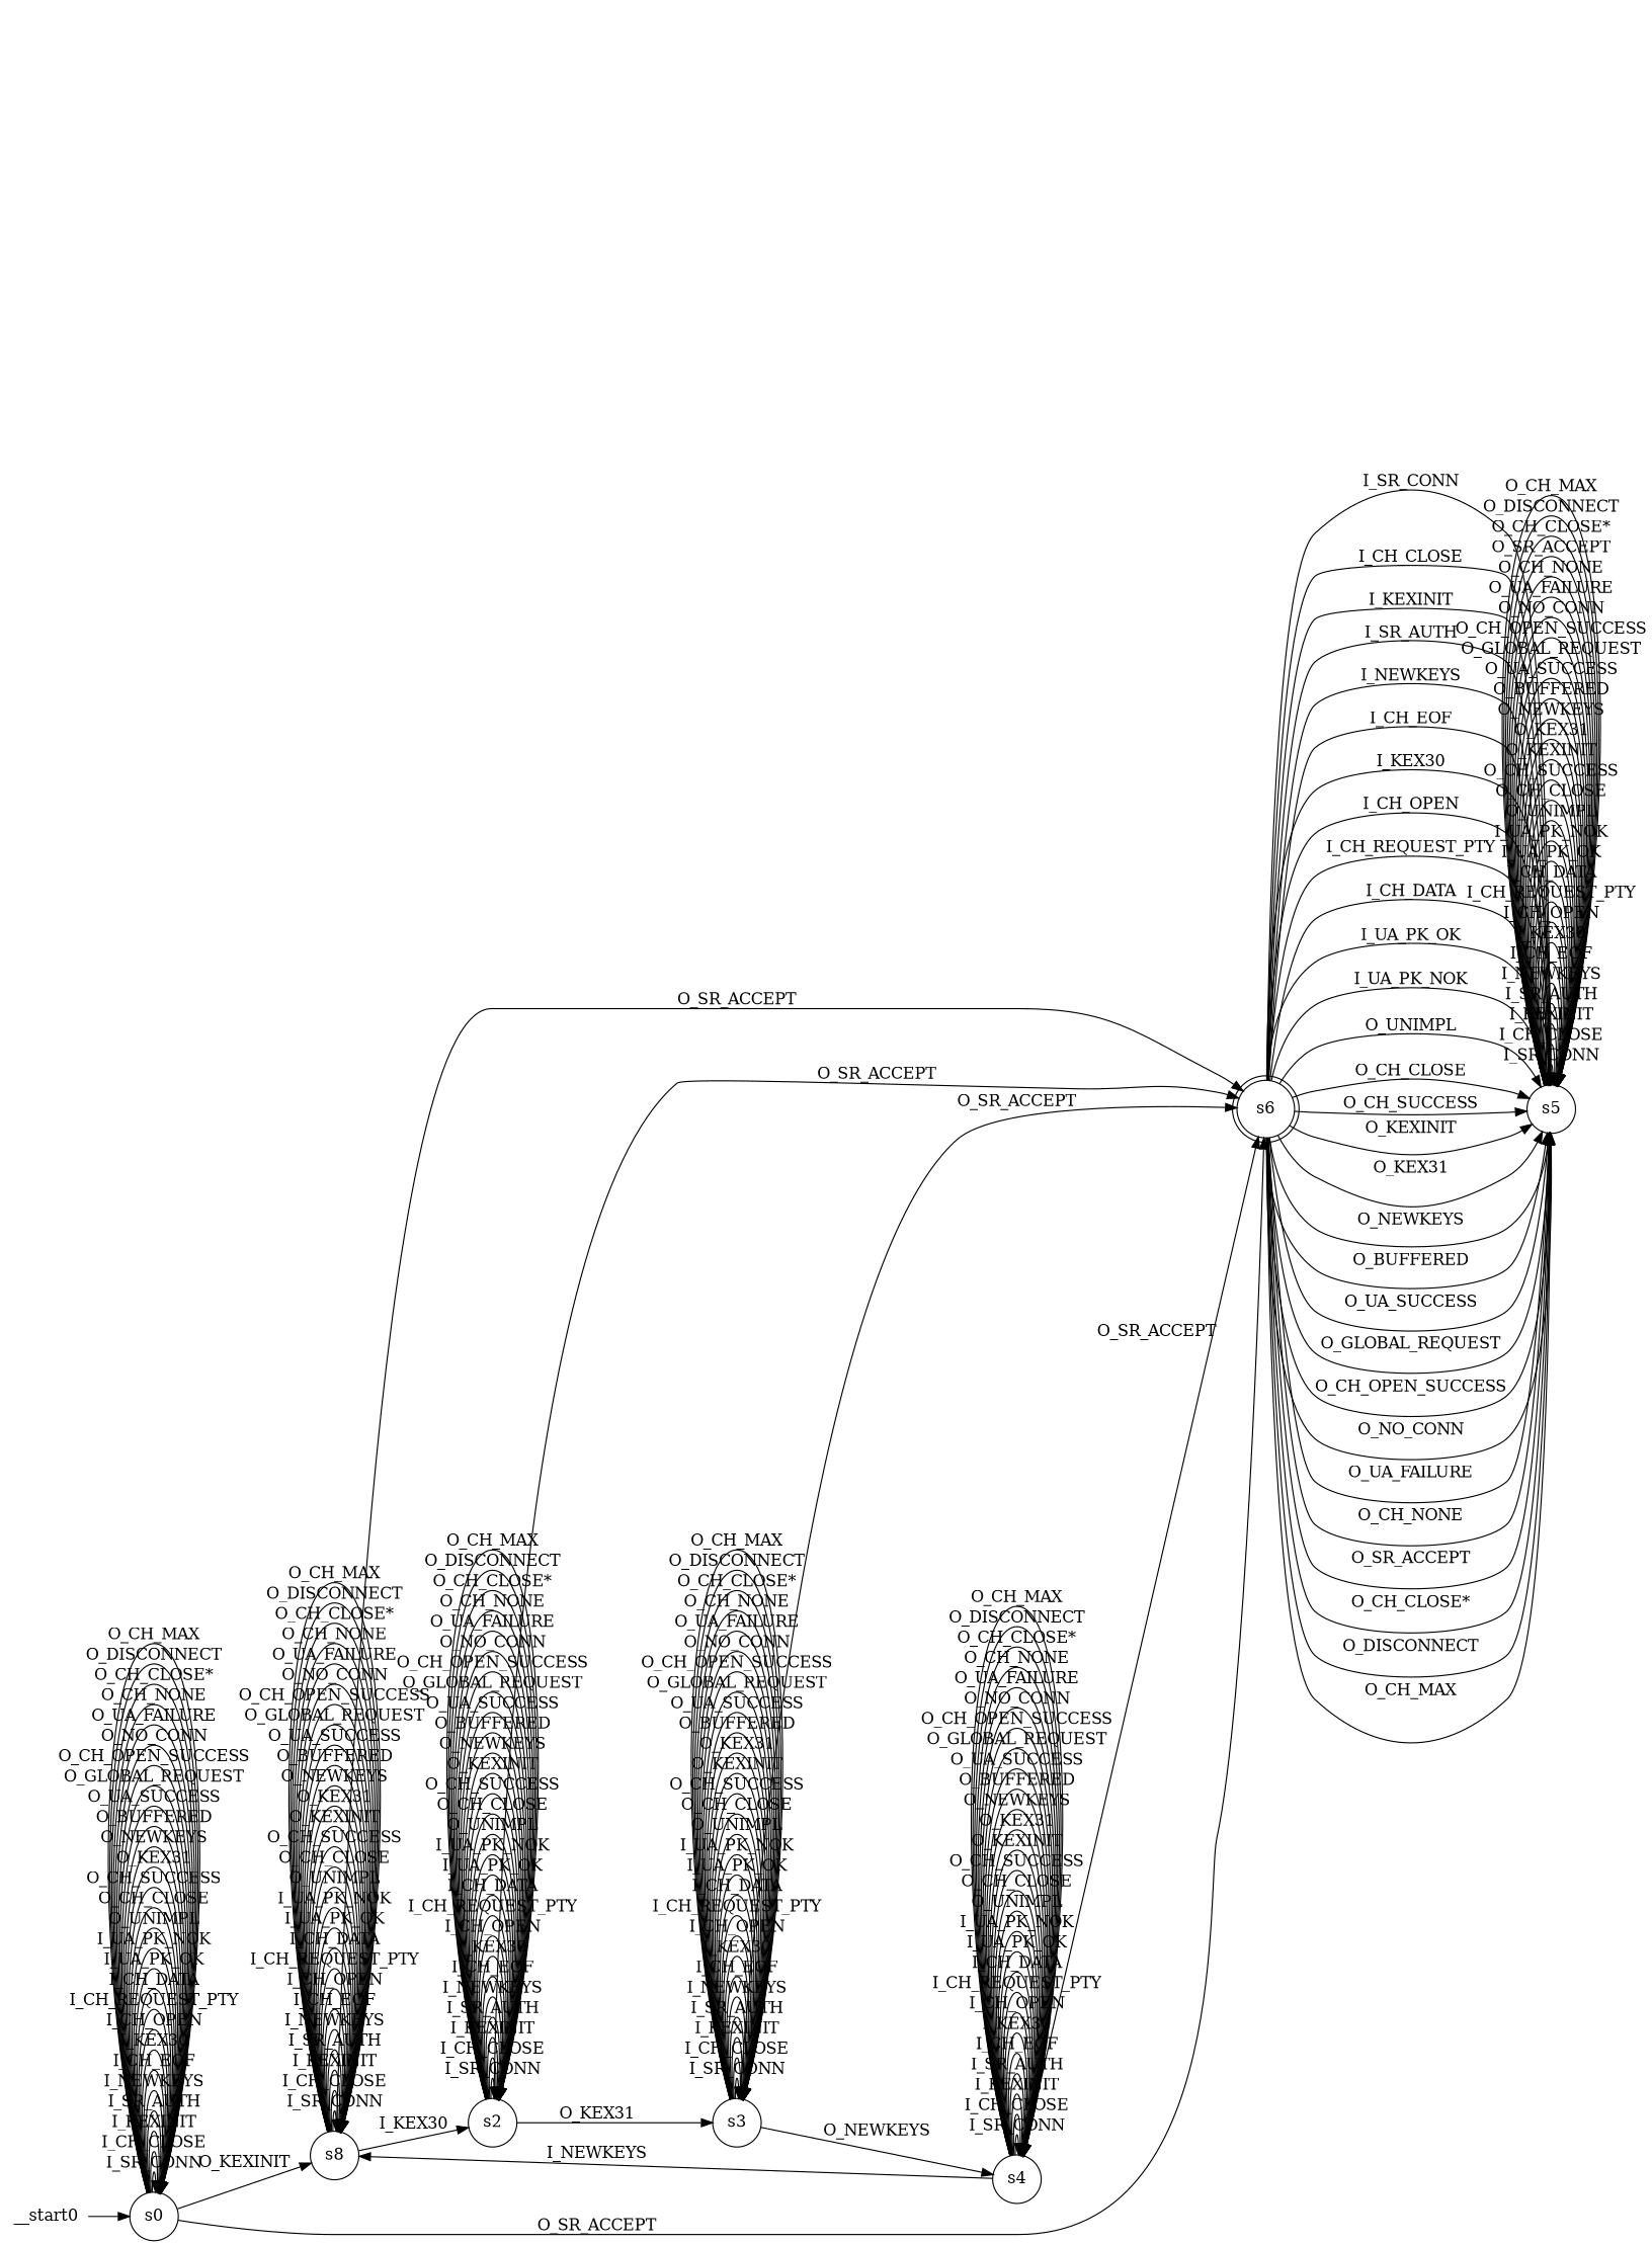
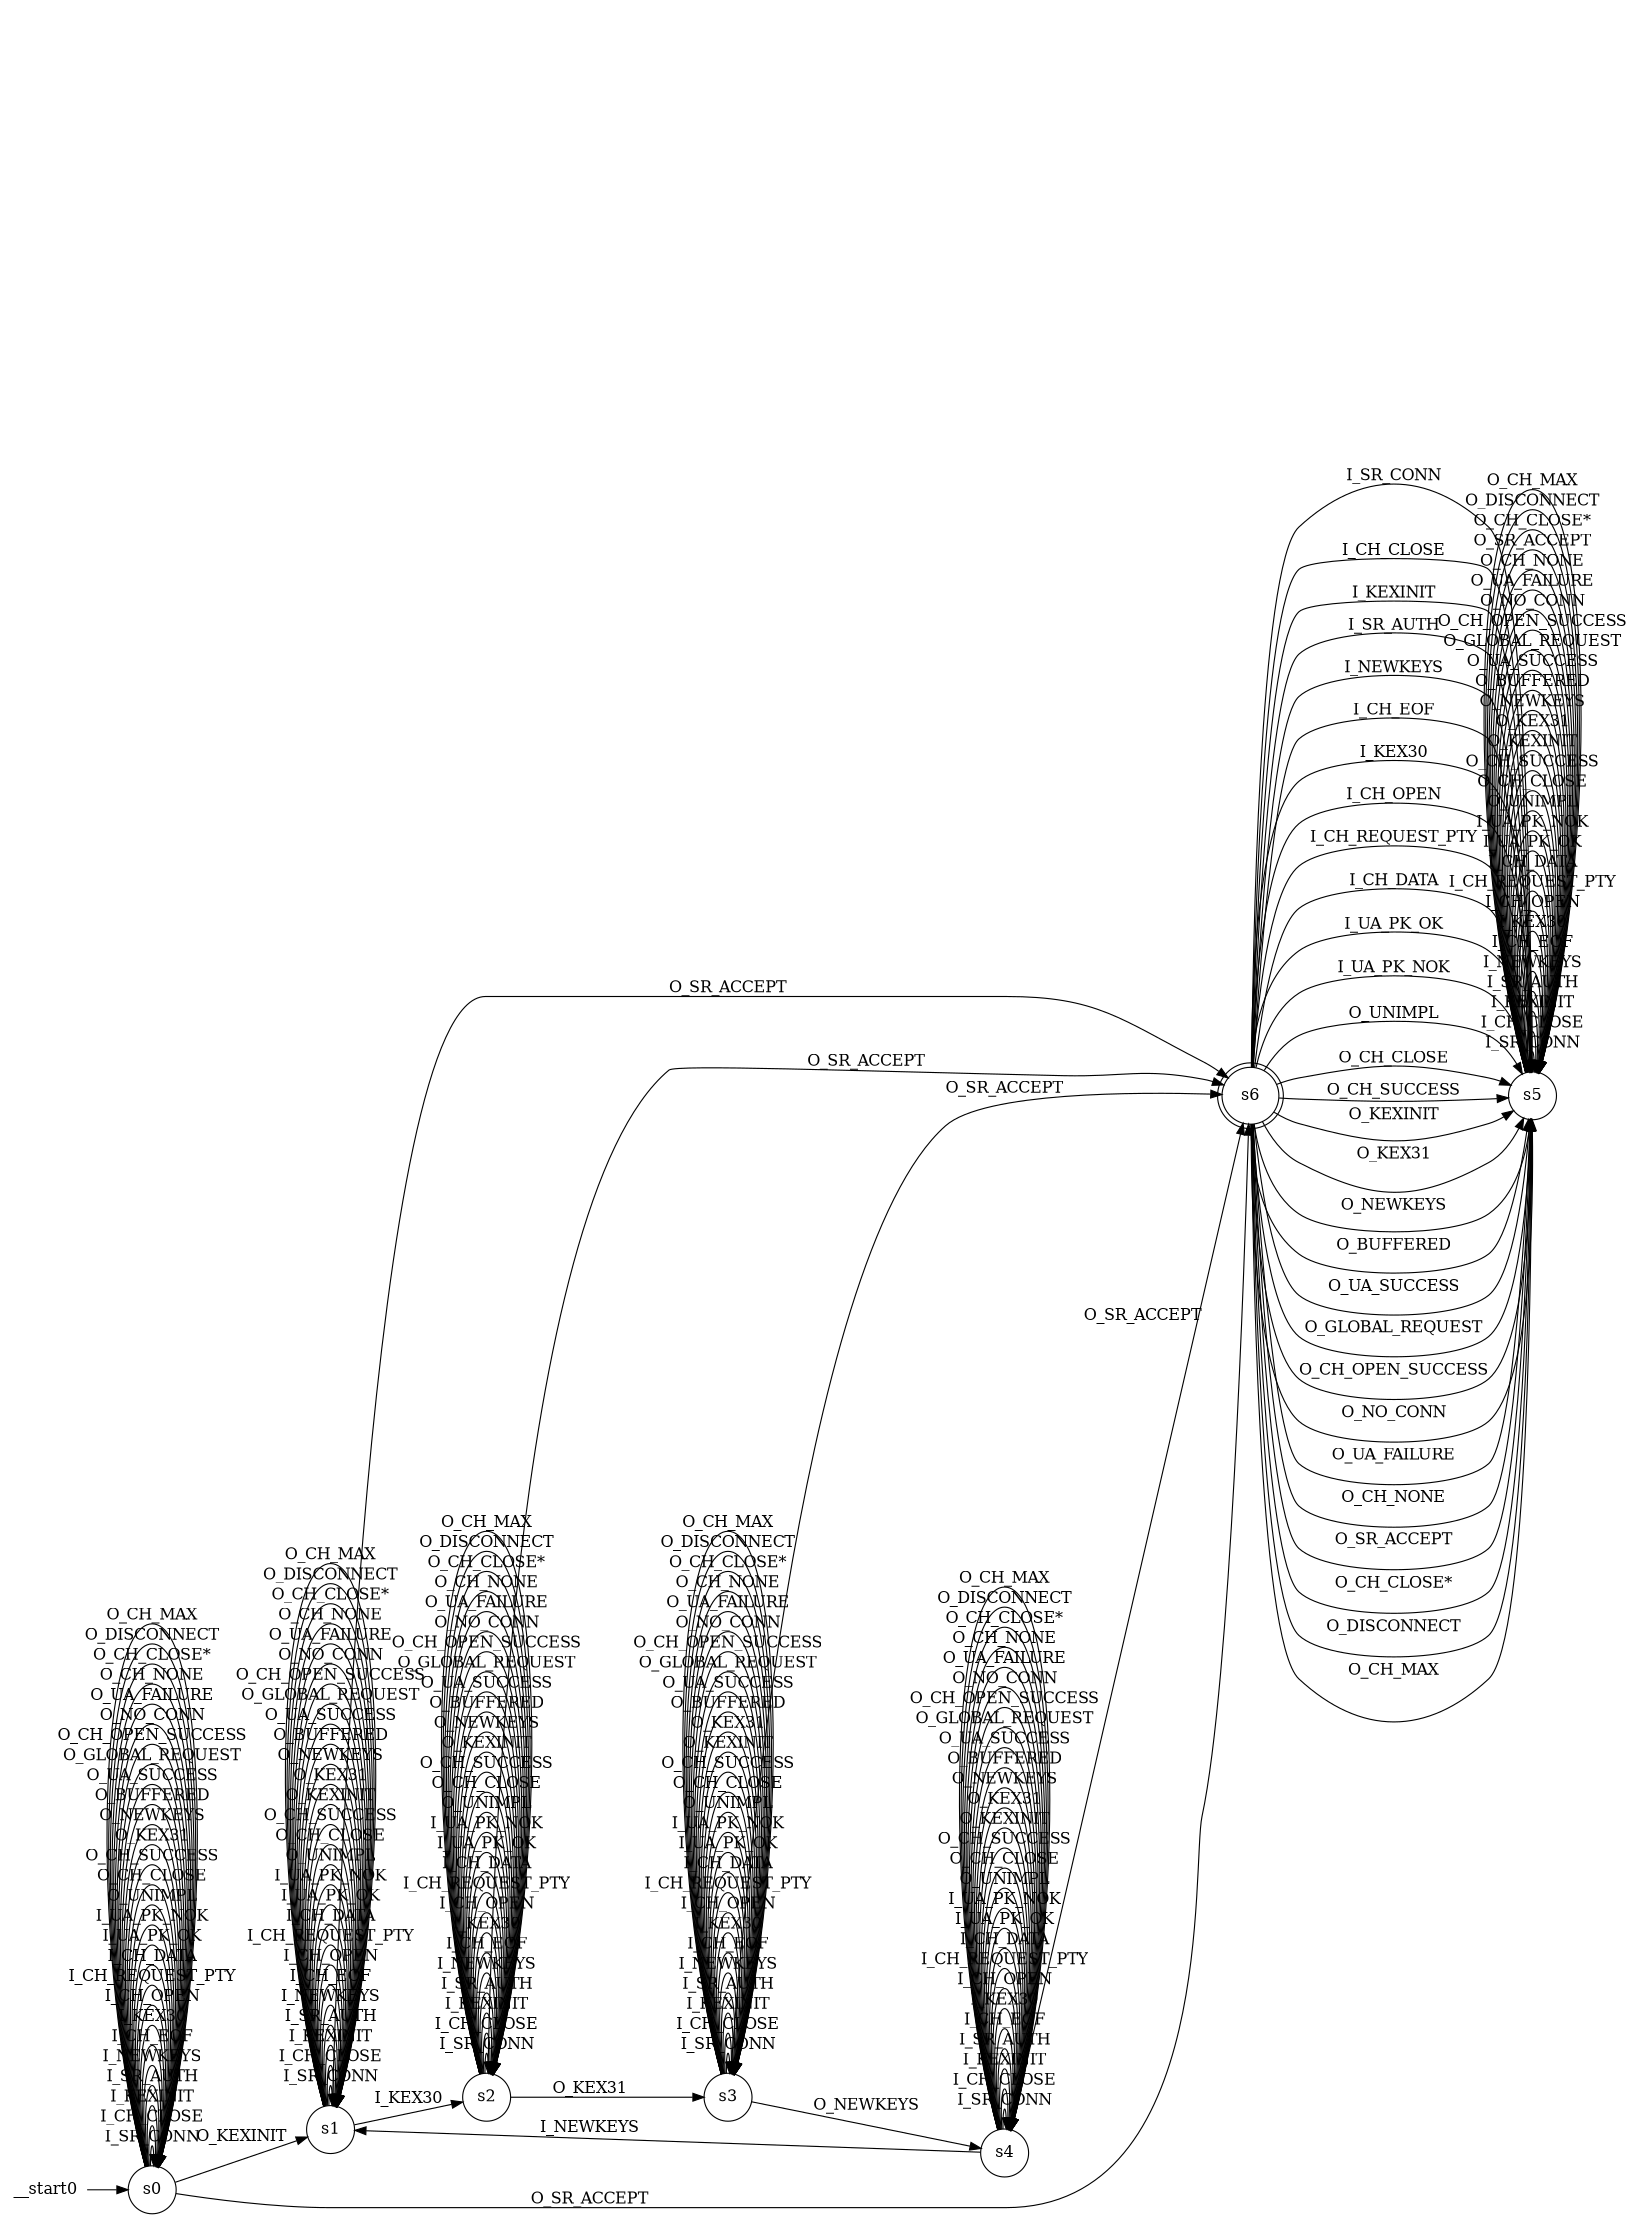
  digraph {
    rankdir=LR
    node [shape=circle]
    n1 [label=s0]
-   n2 [label=s8]
+   n2 [label=s1]
    n3 [label=s6 shape=doublecircle]
    n4 [label=s2]
    n5 [label=s5]
    n6 [label=s3]
    n7 [label=s4]
    __start0 [height=0 shape=none width=0]
    n1 -> n1 [label=I_SR_CONN]
    n1 -> n1 [label=I_CH_CLOSE]
    n1 -> n1 [label=I_KEXINIT]
    n1 -> n1 [label=I_SR_AUTH]
    n1 -> n1 [label=I_NEWKEYS]
    n1 -> n1 [label=I_CH_EOF]
    n1 -> n1 [label=I_KEX30]
    n1 -> n1 [label=I_CH_OPEN]
    n1 -> n1 [label=I_CH_REQUEST_PTY]
    n1 -> n1 [label=I_CH_DATA]
    n1 -> n1 [label=I_UA_PK_OK]
    n1 -> n1 [label=I_UA_PK_NOK]
    n1 -> n1 [label=O_UNIMPL]
    n1 -> n1 [label=O_CH_CLOSE]
    n1 -> n1 [label=O_CH_SUCCESS]
    n1 -> n1 [label=O_KEX31]
    n1 -> n1 [label=O_NEWKEYS]
    n1 -> n1 [label=O_BUFFERED]
    n1 -> n1 [label=O_UA_SUCCESS]
    n1 -> n1 [label=O_GLOBAL_REQUEST]
    n1 -> n1 [label=O_CH_OPEN_SUCCESS]
    n1 -> n1 [label=O_NO_CONN]
    n1 -> n1 [label=O_UA_FAILURE]
    n1 -> n1 [label=O_CH_NONE]
    n1 -> n1 [label="O_CH_CLOSE*"]
    n1 -> n1 [label=O_DISCONNECT]
    n1 -> n1 [label=O_CH_MAX]
    n1 -> n2 [label=O_KEXINIT]
    n1 -> n3 [label=O_SR_ACCEPT]
    n2 -> n2 [label=I_SR_CONN]
    n2 -> n2 [label=I_CH_CLOSE]
    n2 -> n2 [label=I_KEXINIT]
    n2 -> n2 [label=I_SR_AUTH]
    n2 -> n2 [label=I_NEWKEYS]
    n2 -> n2 [label=I_CH_EOF]
    n2 -> n2 [label=I_CH_OPEN]
    n2 -> n2 [label=I_CH_REQUEST_PTY]
    n2 -> n2 [label=I_CH_DATA]
    n2 -> n2 [label=I_UA_PK_OK]
    n2 -> n2 [label=I_UA_PK_NOK]
    n2 -> n2 [label=O_UNIMPL]
    n2 -> n2 [label=O_CH_CLOSE]
    n2 -> n2 [label=O_CH_SUCCESS]
    n2 -> n2 [label=O_KEXINIT]
    n2 -> n2 [label=O_KEX31]
    n2 -> n2 [label=O_NEWKEYS]
    n2 -> n2 [label=O_BUFFERED]
    n2 -> n2 [label=O_UA_SUCCESS]
    n2 -> n2 [label=O_GLOBAL_REQUEST]
    n2 -> n2 [label=O_CH_OPEN_SUCCESS]
    n2 -> n2 [label=O_NO_CONN]
    n2 -> n2 [label=O_UA_FAILURE]
    n2 -> n2 [label=O_CH_NONE]
    n2 -> n2 [label="O_CH_CLOSE*"]
    n2 -> n2 [label=O_DISCONNECT]
    n2 -> n2 [label=O_CH_MAX]
    n2 -> n3 [label=O_SR_ACCEPT]
    n2 -> n4 [label=I_KEX30]
    n3 -> n5 [label=I_SR_CONN]
    n3 -> n5 [label=I_CH_CLOSE]
    n3 -> n5 [label=I_KEXINIT]
    n3 -> n5 [label=I_SR_AUTH]
    n3 -> n5 [label=I_NEWKEYS]
    n3 -> n5 [label=I_CH_EOF]
    n3 -> n5 [label=I_KEX30]
    n3 -> n5 [label=I_CH_OPEN]
    n3 -> n5 [label=I_CH_REQUEST_PTY]
    n3 -> n5 [label=I_CH_DATA]
    n3 -> n5 [label=I_UA_PK_OK]
    n3 -> n5 [label=I_UA_PK_NOK]
    n3 -> n5 [label=O_UNIMPL]
    n3 -> n5 [label=O_CH_CLOSE]
    n3 -> n5 [label=O_CH_SUCCESS]
    n3 -> n5 [label=O_KEXINIT]
    n3 -> n5 [label=O_KEX31]
    n3 -> n5 [label=O_NEWKEYS]
    n3 -> n5 [label=O_BUFFERED]
    n3 -> n5 [label=O_UA_SUCCESS]
    n3 -> n5 [label=O_GLOBAL_REQUEST]
    n3 -> n5 [label=O_CH_OPEN_SUCCESS]
    n3 -> n5 [label=O_NO_CONN]
    n3 -> n5 [label=O_UA_FAILURE]
    n3 -> n5 [label=O_CH_NONE]
    n3 -> n5 [label=O_SR_ACCEPT]
    n3 -> n5 [label="O_CH_CLOSE*"]
    n3 -> n5 [label=O_DISCONNECT]
    n3 -> n5 [label=O_CH_MAX]
    n4 -> n3 [label=O_SR_ACCEPT]
    n4 -> n4 [label=I_SR_CONN]
    n4 -> n4 [label=I_CH_CLOSE]
    n4 -> n4 [label=I_KEXINIT]
    n4 -> n4 [label=I_SR_AUTH]
    n4 -> n4 [label=I_NEWKEYS]
    n4 -> n4 [label=I_CH_EOF]
    n4 -> n4 [label=I_KEX30]
    n4 -> n4 [label=I_CH_OPEN]
    n4 -> n4 [label=I_CH_REQUEST_PTY]
    n4 -> n4 [label=I_CH_DATA]
    n4 -> n4 [label=I_UA_PK_OK]
    n4 -> n4 [label=I_UA_PK_NOK]
    n4 -> n4 [label=O_UNIMPL]
    n4 -> n4 [label=O_CH_CLOSE]
    n4 -> n4 [label=O_CH_SUCCESS]
    n4 -> n4 [label=O_KEXINIT]
    n4 -> n4 [label=O_NEWKEYS]
    n4 -> n4 [label=O_BUFFERED]
    n4 -> n4 [label=O_UA_SUCCESS]
    n4 -> n4 [label=O_GLOBAL_REQUEST]
    n4 -> n4 [label=O_CH_OPEN_SUCCESS]
    n4 -> n4 [label=O_NO_CONN]
    n4 -> n4 [label=O_UA_FAILURE]
    n4 -> n4 [label=O_CH_NONE]
    n4 -> n4 [label="O_CH_CLOSE*"]
    n4 -> n4 [label=O_DISCONNECT]
    n4 -> n4 [label=O_CH_MAX]
    n4 -> n6 [label=O_KEX31]
    n5 -> n5 [label=I_SR_CONN]
    n5 -> n5 [label=I_CH_CLOSE]
    n5 -> n5 [label=I_KEXINIT]
    n5 -> n5 [label=I_SR_AUTH]
    n5 -> n5 [label=I_NEWKEYS]
    n5 -> n5 [label=I_CH_EOF]
    n5 -> n5 [label=I_KEX30]
    n5 -> n5 [label=I_CH_OPEN]
    n5 -> n5 [label=I_CH_REQUEST_PTY]
    n5 -> n5 [label=I_CH_DATA]
    n5 -> n5 [label=I_UA_PK_OK]
    n5 -> n5 [label=I_UA_PK_NOK]
    n5 -> n5 [label=O_UNIMPL]
    n5 -> n5 [label=O_CH_CLOSE]
    n5 -> n5 [label=O_CH_SUCCESS]
    n5 -> n5 [label=O_KEXINIT]
    n5 -> n5 [label=O_KEX31]
    n5 -> n5 [label=O_NEWKEYS]
    n5 -> n5 [label=O_BUFFERED]
    n5 -> n5 [label=O_UA_SUCCESS]
    n5 -> n5 [label=O_GLOBAL_REQUEST]
    n5 -> n5 [label=O_CH_OPEN_SUCCESS]
    n5 -> n5 [label=O_NO_CONN]
    n5 -> n5 [label=O_UA_FAILURE]
    n5 -> n5 [label=O_CH_NONE]
    n5 -> n5 [label=O_SR_ACCEPT]
    n5 -> n5 [label="O_CH_CLOSE*"]
    n5 -> n5 [label=O_DISCONNECT]
    n5 -> n5 [label=O_CH_MAX]
    n6 -> n3 [label=O_SR_ACCEPT]
    n6 -> n6 [label=I_SR_CONN]
    n6 -> n6 [label=I_CH_CLOSE]
    n6 -> n6 [label=I_KEXINIT]
    n6 -> n6 [label=I_SR_AUTH]
    n6 -> n6 [label=I_NEWKEYS]
    n6 -> n6 [label=I_CH_EOF]
    n6 -> n6 [label=I_KEX30]
    n6 -> n6 [label=I_CH_OPEN]
    n6 -> n6 [label=I_CH_REQUEST_PTY]
    n6 -> n6 [label=I_CH_DATA]
    n6 -> n6 [label=I_UA_PK_OK]
    n6 -> n6 [label=I_UA_PK_NOK]
    n6 -> n6 [label=O_UNIMPL]
    n6 -> n6 [label=O_CH_CLOSE]
    n6 -> n6 [label=O_CH_SUCCESS]
    n6 -> n6 [label=O_KEXINIT]
    n6 -> n6 [label=O_KEX31]
    n6 -> n6 [label=O_BUFFERED]
    n6 -> n6 [label=O_UA_SUCCESS]
    n6 -> n6 [label=O_GLOBAL_REQUEST]
    n6 -> n6 [label=O_CH_OPEN_SUCCESS]
    n6 -> n6 [label=O_NO_CONN]
    n6 -> n6 [label=O_UA_FAILURE]
    n6 -> n6 [label=O_CH_NONE]
    n6 -> n6 [label="O_CH_CLOSE*"]
    n6 -> n6 [label=O_DISCONNECT]
    n6 -> n6 [label=O_CH_MAX]
    n6 -> n7 [label=O_NEWKEYS]
    n7 -> n2 [label=I_NEWKEYS]
    n7 -> n3 [label=O_SR_ACCEPT]
    n7 -> n7 [label=I_SR_CONN]
    n7 -> n7 [label=I_CH_CLOSE]
    n7 -> n7 [label=I_KEXINIT]
    n7 -> n7 [label=I_SR_AUTH]
    n7 -> n7 [label=I_CH_EOF]
    n7 -> n7 [label=I_KEX30]
    n7 -> n7 [label=I_CH_OPEN]
    n7 -> n7 [label=I_CH_REQUEST_PTY]
    n7 -> n7 [label=I_CH_DATA]
    n7 -> n7 [label=I_UA_PK_OK]
    n7 -> n7 [label=I_UA_PK_NOK]
    n7 -> n7 [label=O_UNIMPL]
    n7 -> n7 [label=O_CH_CLOSE]
    n7 -> n7 [label=O_CH_SUCCESS]
    n7 -> n7 [label=O_KEXINIT]
    n7 -> n7 [label=O_KEX31]
    n7 -> n7 [label=O_NEWKEYS]
    n7 -> n7 [label=O_BUFFERED]
    n7 -> n7 [label=O_UA_SUCCESS]
    n7 -> n7 [label=O_GLOBAL_REQUEST]
    n7 -> n7 [label=O_CH_OPEN_SUCCESS]
    n7 -> n7 [label=O_NO_CONN]
    n7 -> n7 [label=O_UA_FAILURE]
    n7 -> n7 [label=O_CH_NONE]
    n7 -> n7 [label="O_CH_CLOSE*"]
    n7 -> n7 [label=O_DISCONNECT]
    n7 -> n7 [label=O_CH_MAX]
    __start0 -> n1
  }
